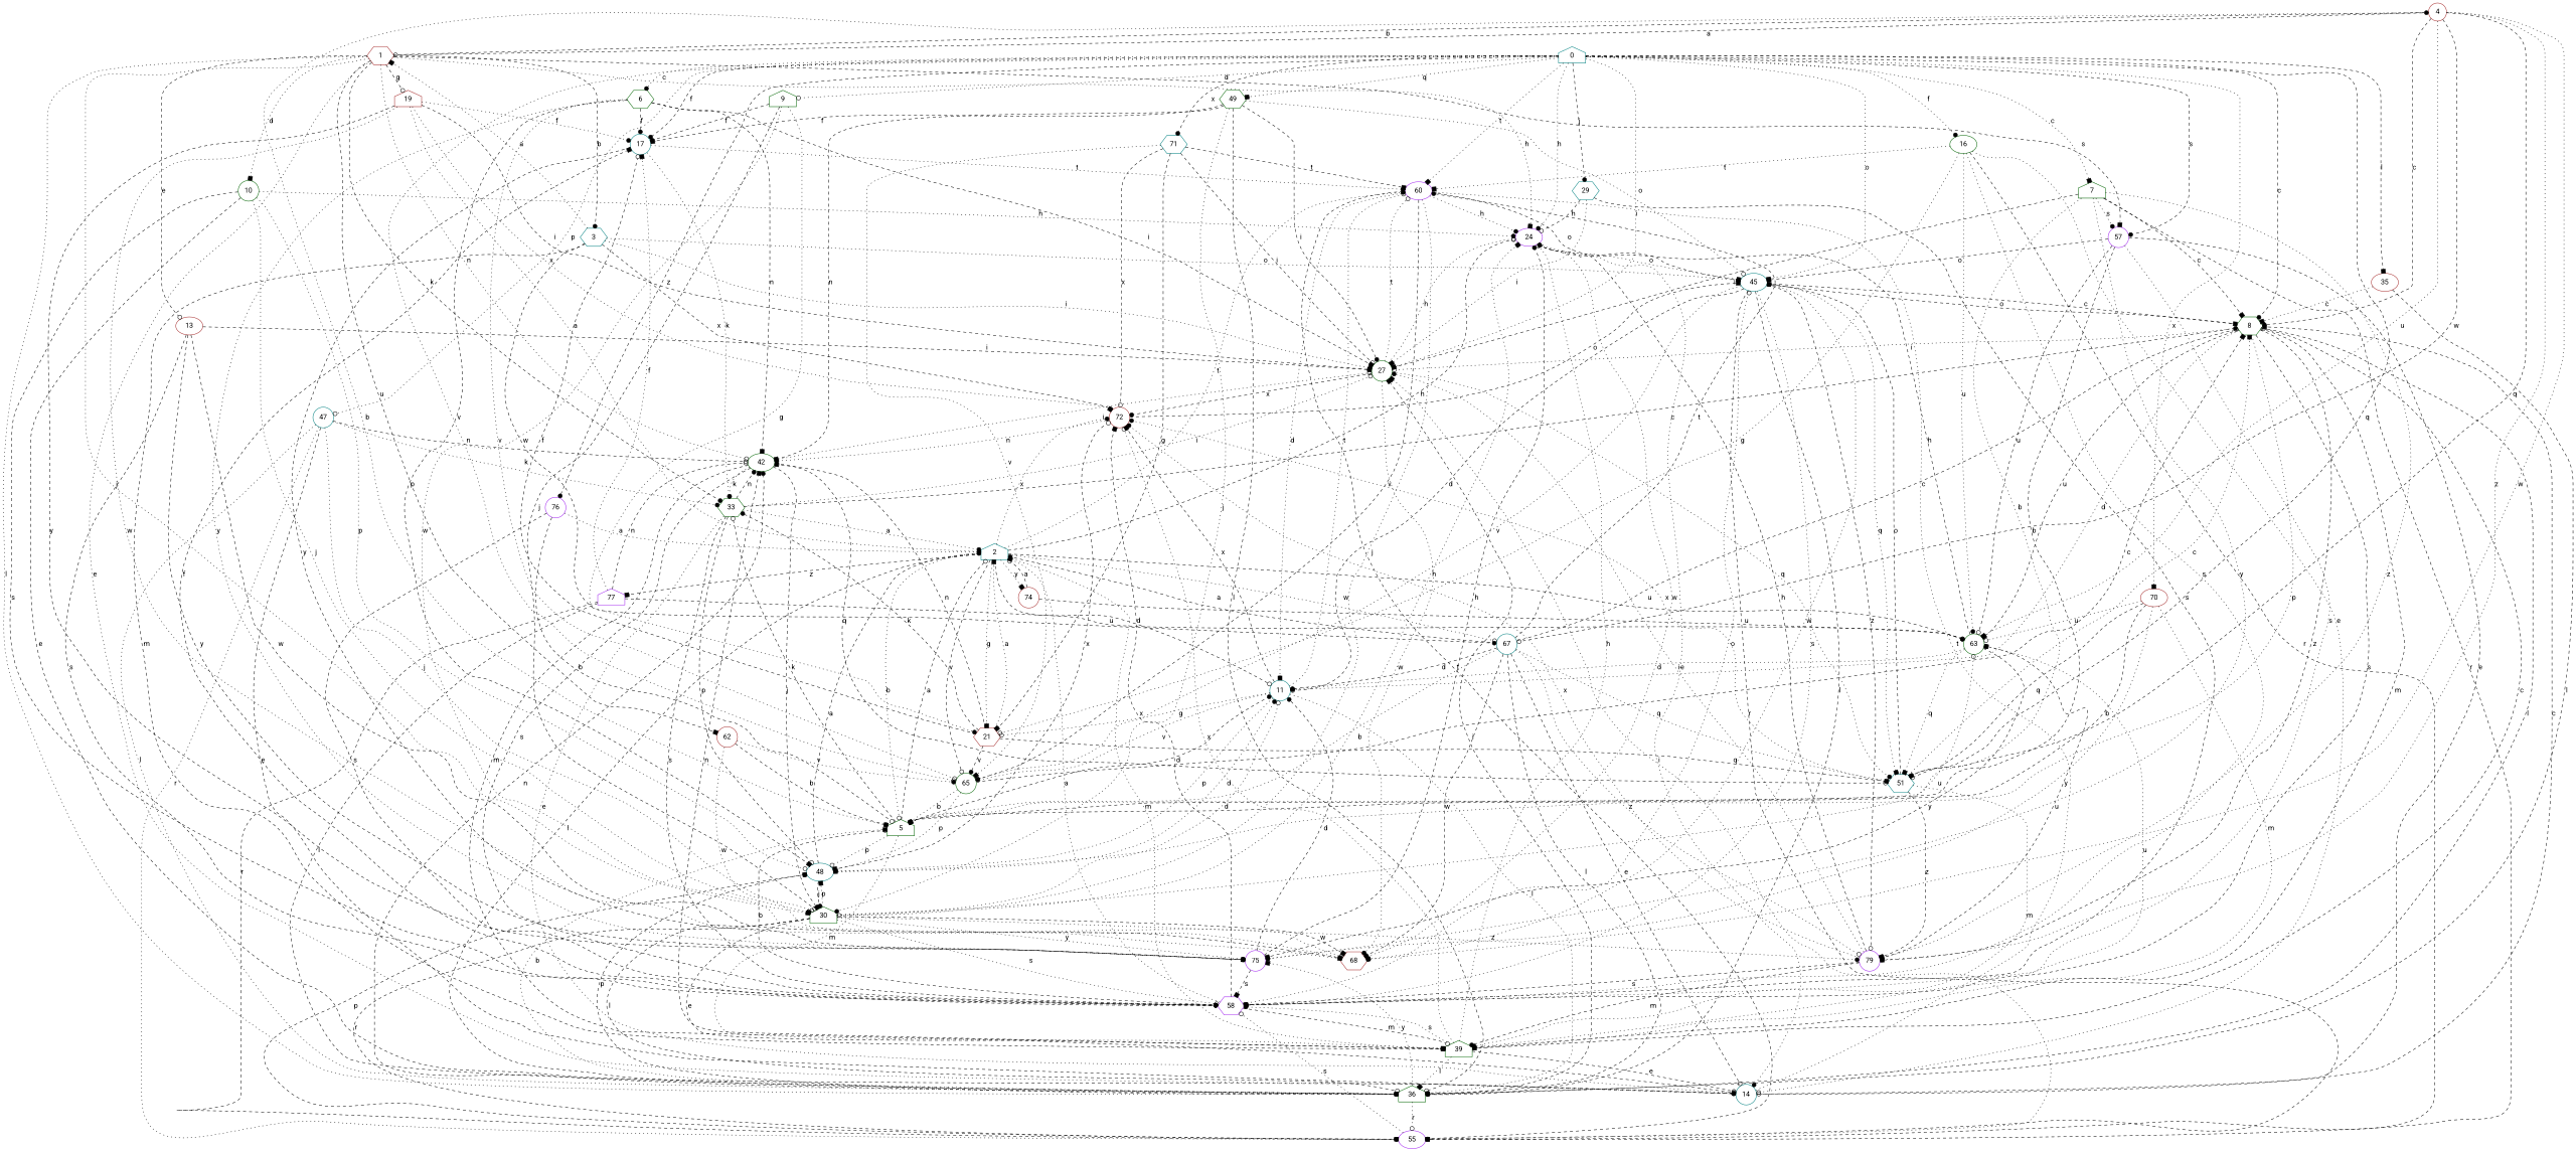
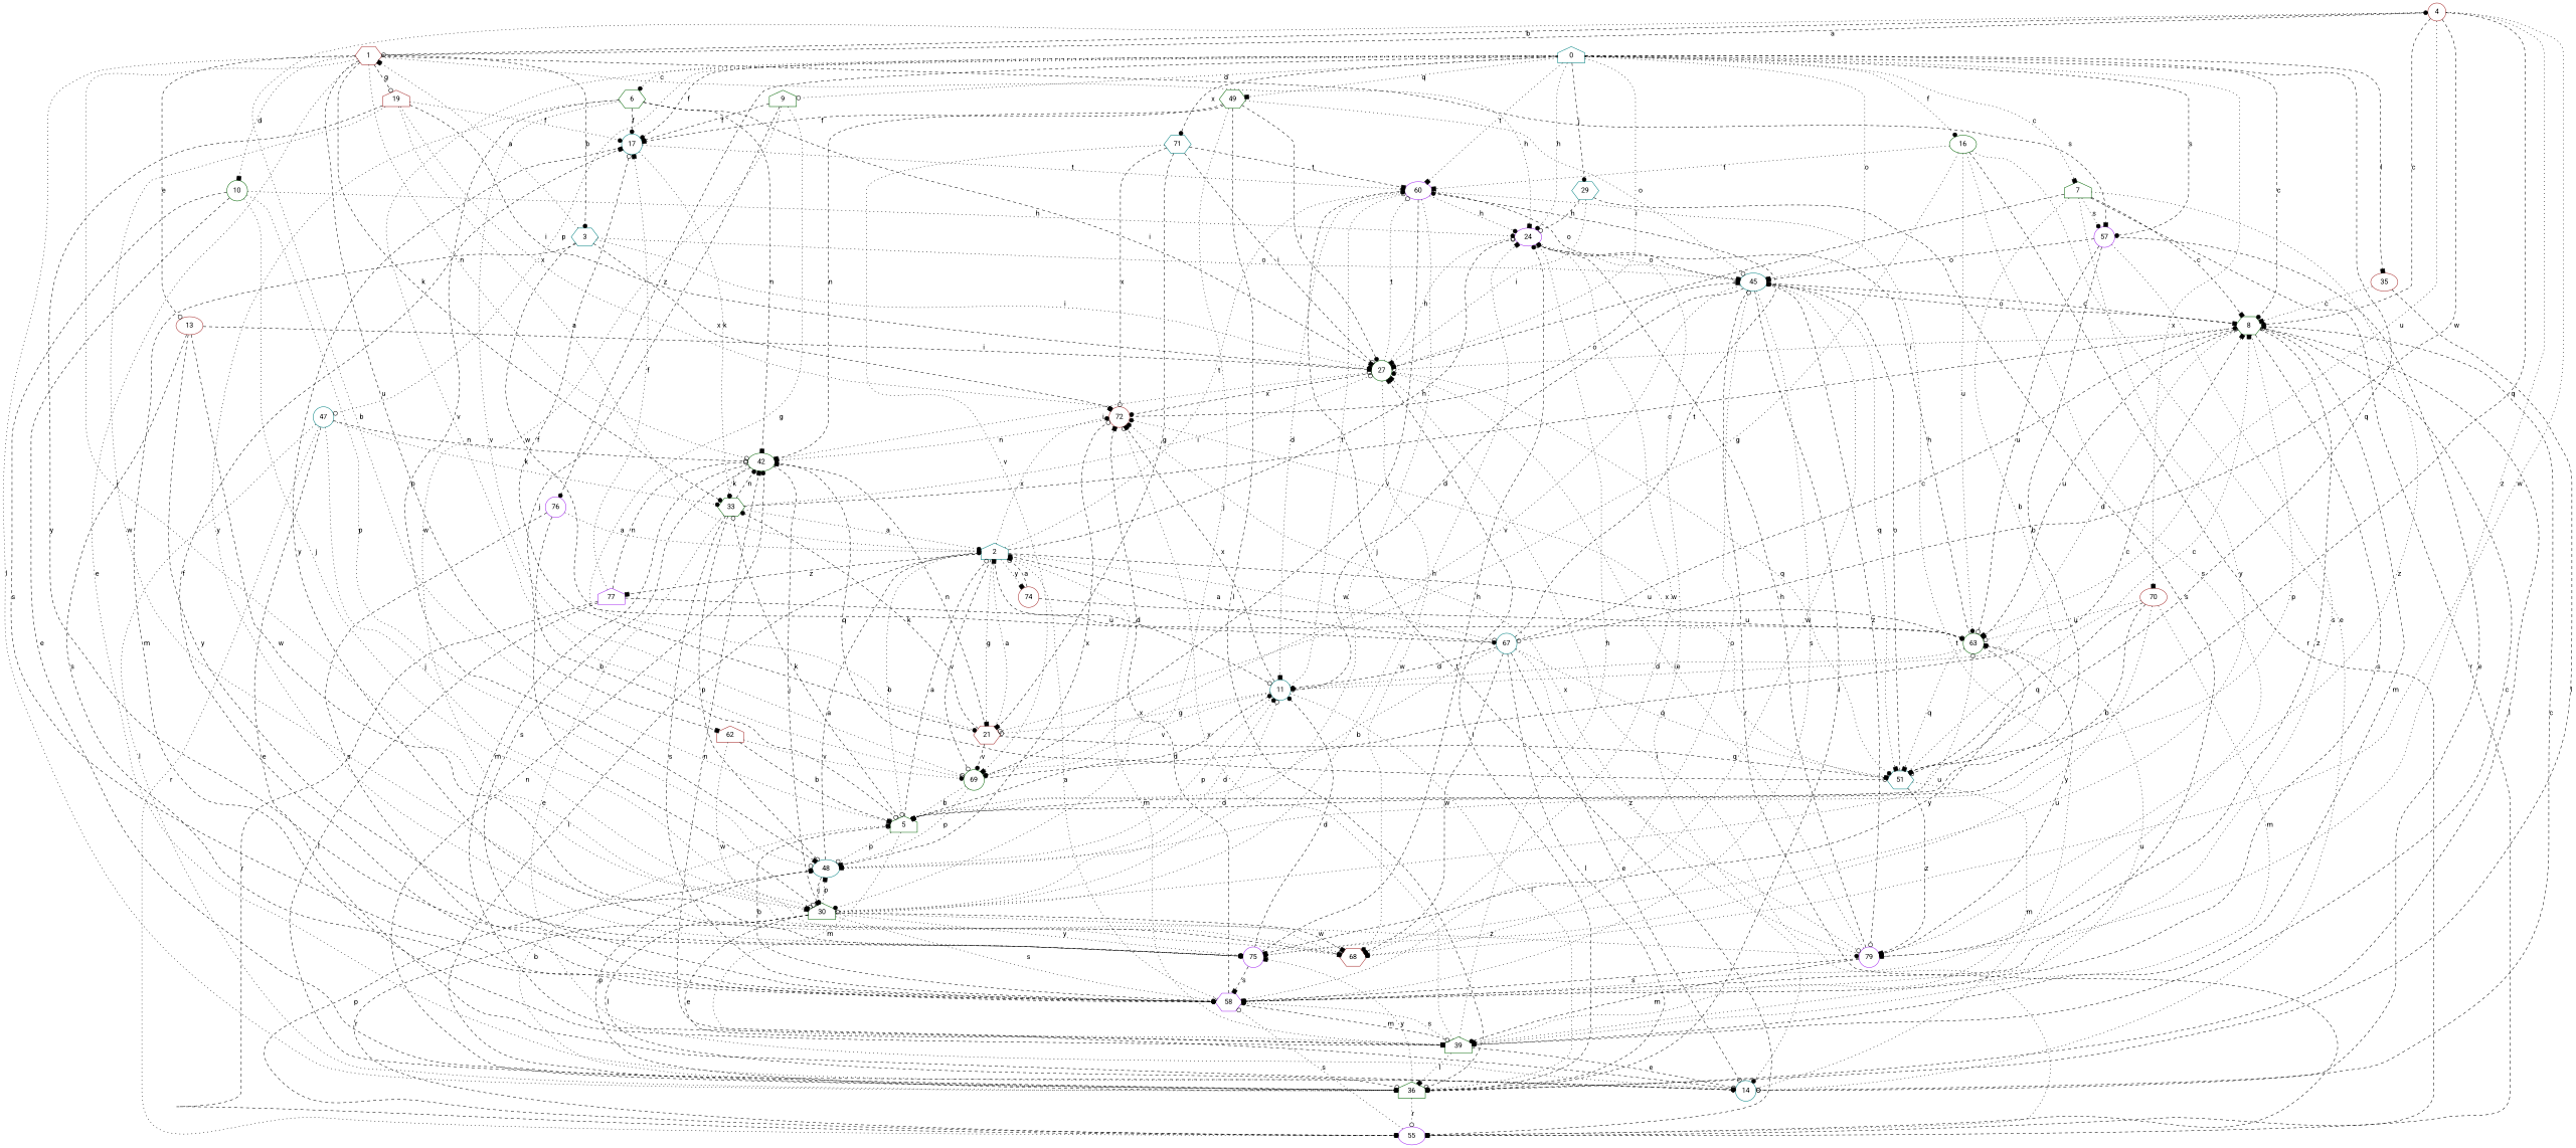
  strict digraph {
    fontname=Roboto
    node [color=darkgreen fontname=Roboto shape=circle]
    edge [arrowhead=dot fontname=Roboto style=dashed]
    0 [color=teal shape=house]
    6 [shape=hexagon]
    7 [shape=house]
    8 [shape=hexagon]
    9 [shape=house]
    16 [shape=ellipse]
    17 [color=teal]
    24 [color=purple shape=ellipse]
    27
    29 [color=teal shape=hexagon]
    35 [color=brown shape=ellipse]
    45 [color=teal shape=ellipse]
    47 [color=teal]
    49 [shape=hexagon]
    51 [color=teal shape=hexagon]
    57 [color=purple]
    60 [color=purple shape=ellipse]
-   65
+   65 [label=69]
    70 [color=brown shape=ellipse]
    71 [color=teal shape=hexagon]
    76 [color=purple]
    42 [shape=ellipse]
    48 [color=teal shape=ellipse]
    75 [color=purple]
    5 [shape=house]
    79 [color=purple]
    55 [color=purple shape=ellipse]
    36 [shape=house]
    11 [color=teal]
    39 [shape=house]
    63
    58 [color=purple shape=hexagon]
    30 [shape=house]
    21 [color=brown shape=hexagon]
    68 [color=brown shape=hexagon]
    14 [color=teal]
    33 [shape=hexagon]
    72 [color=brown]
    2 [color=teal shape=house]
    1 [color=brown shape=hexagon]
    3 [color=teal shape=hexagon]
    4 [color=brown]
    10
    13 [color=brown shape=ellipse]
    19 [color=brown shape=house]
-   62 [color=brown]
+   62 [color=brown shape=house]
    67 [color=teal]
    74 [color=brown]
    77 [color=purple shape=house]
    0 -> 6 [label=c style=dotted]
    0 -> 7 [arrowhead=box label=c style=dotted]
    0 -> 8 [label=c]
    0 -> 9 [arrowhead=odot label=d style=dotted]
    0 -> 16 [label=f style=dotted]
    0 -> 17 [label=f]
    0 -> 24 [label=h style=dotted]
    0 -> 27 [label=i style=dotted]
    0 -> 29 [label=j]
    0 -> 35 [arrowhead=box label=l]
    0 -> 45 [arrowhead=box label=o style=dotted]
    0 -> 47 [arrowhead=odot label=p style=dotted]
    0 -> 49 [arrowhead=box label=q style=dotted]
    0 -> 51 [arrowhead=box label=q]
    0 -> 57 [label=s]
    0 -> 60 [arrowhead=box label=t style=dotted]
    0 -> 65 [arrowhead=odot label=v style=dotted]
    0 -> 70 [arrowhead=box label=x style=dotted]
    0 -> 71 [label=x]
    0 -> 76 [label=z]
    6 -> 17 [label=f]
    6 -> 27 [arrowhead=box label=i]
    6 -> 65 [arrowhead=odot label=v style=dotted]
    6 -> 42 [arrowhead=box label=n]
    6 -> 48 [arrowhead=box label=p]
    6 -> 75 [arrowhead=box label=y style=dotted]
    7 -> 8 [arrowhead=box label=c]
    7 -> 27 [arrowhead=box label=i]
    7 -> 57 [label=s style=dotted]
    7 -> 75 [label=y style=dotted]
    7 -> 5 [label=b style=dotted]
    7 -> 79 [arrowhead=box label=z style=dotted]
    7 -> 55 [arrowhead=box label=r]
    8 -> 27 [arrowhead=odot label=i style=dotted]
    8 -> 45 [label=o]
    8 -> 48 [arrowhead=box label=p style=dotted]
    8 -> 79 [arrowhead=box label=z]
    8 -> 36 [arrowhead=odot label=l]
    8 -> 11 [label=d style=dotted]
    8 -> 39 [label=m]
    8 -> 63 [arrowhead=box label=u]
    8 -> 58 [label=s]
    9 -> 17 [label=f]
    9 -> 30 [arrowhead=odot label=j]
    9 -> 21 [label=g style=dotted]
    9 -> 68 [arrowhead=odot label=w style=dotted]
    16 -> 60 [arrowhead=box label=t style=dotted]
    16 -> 55 [arrowhead=box label=r]
    16 -> 63 [label=u style=dotted]
    16 -> 58 [arrowhead=box label=s style=dotted]
    16 -> 21 [arrowhead=odot label=g style=dotted]
    16 -> 14 [arrowhead=odot label=e style=dotted]
    17 -> 60 [label=t style=dotted]
    17 -> 75 [label=y]
    17 -> 33 [arrowhead=odot label=k style=dotted]
    24 -> 45 [arrowhead=box label=o style=dotted]
    24 -> 68 [label=w style=dotted]
    24 -> 14 [label=e style=dotted]
    27 -> 24 [arrowhead=odot label=h style=dotted]
    27 -> 51 [label=q style=dotted]
    27 -> 60 [arrowhead=odot label=t style=dotted]
    27 -> 68 [label=w style=dotted]
    27 -> 72 [label=x]
    29 -> 24 [arrowhead=odot label=h]
    29 -> 27 [arrowhead=box label=i style=dotted]
    29 -> 58 [label=s]
    35 -> 8 [arrowhead=box label=c style=dotted]
    35 -> 36 [arrowhead=box label=l]
    45 -> 8 [arrowhead=box label=c]
    45 -> 51 [arrowhead=box label=q style=dotted]
    45 -> 65 [arrowhead=odot label=v style=dotted]
    45 -> 79 [arrowhead=odot label=z]
    45 -> 55 [arrowhead=odot label=r]
    45 -> 36 [label=l]
    45 -> 11 [arrowhead=odot label=d]
    45 -> 58 [label=s style=dotted]
    45 -> 68 [arrowhead=box label=w style=dotted]
    47 -> 42 [arrowhead=odot label=n]
    47 -> 55 [arrowhead=box label=r style=dotted]
    47 -> 36 [arrowhead=box label=l style=dotted]
    47 -> 30 [arrowhead=odot label=j style=dotted]
    47 -> 14 [label=e]
    47 -> 33 [label=k style=dotted]
    49 -> 17 [arrowhead=box label=f]
    49 -> 27 [label=i]
    49 -> 45 [arrowhead=odot label=o style=dotted]
    49 -> 42 [arrowhead=box label=n]
    49 -> 36 [arrowhead=odot label=l]
    49 -> 30 [label=j style=dotted]
    51 -> 8 [arrowhead=box label=c style=dotted]
    51 -> 45 [arrowhead=box label=o]
    51 -> 79 [arrowhead=box label=z]
    51 -> 39 [label=m style=dotted]
    51 -> 72 [label=x style=dotted]
    57 -> 45 [arrowhead=box label=o]
    57 -> 5 [arrowhead=box label=b]
    57 -> 63 [arrowhead=odot label=u]
    57 -> 58 [arrowhead=odot label=s style=dotted]
    57 -> 14 [arrowhead=odot label=e]
    60 -> 24 [label=h style=dotted]
    60 -> 45 [arrowhead=odot label=o]
    60 -> 65 [label=v]
    60 -> 11 [arrowhead=box label=d style=dotted]
    60 -> 30 [arrowhead=odot label=j style=dotted]
    65 -> 8 [arrowhead=box label=c]
    65 -> 48 [arrowhead=box label=p style=dotted]
    65 -> 5 [arrowhead=odot label=b style=dotted]
    70 -> 51 [arrowhead=odot label=q]
    70 -> 75 [arrowhead=odot label=y style=dotted]
    70 -> 5 [label=b]
    70 -> 39 [arrowhead=box label=m style=dotted]
    70 -> 63 [arrowhead=odot label=u style=dotted]
    71 -> 27 [arrowhead=odot label=i]
    71 -> 60 [arrowhead=box label=t]
    71 -> 65 [arrowhead=box label=v style=dotted]
    71 -> 21 [arrowhead=box label=g]
    71 -> 72 [arrowhead=odot label=x]
    76 -> 5 [arrowhead=odot label=b]
    76 -> 58 [arrowhead=odot label=s]
    76 -> 2 [label=a style=dotted]
    42 -> 27 [arrowhead=odot label=i style=dotted]
    42 -> 51 [arrowhead=odot label=q]
    42 -> 39 [arrowhead=box label=m]
    42 -> 58 [label=s]
    42 -> 30 [arrowhead=box label=j]
    42 -> 33 [label=k style=dotted]
    48 -> 11 [label=d style=dotted]
    48 -> 30 [label=j]
    48 -> 72 [arrowhead=odot label=x]
    48 -> 2 [label=a]
    75 -> 24 [label=h]
    75 -> 11 [label=d]
    75 -> 58 [arrowhead=box label=s]
    5 -> 48 [arrowhead=odot label=p style=dotted]
    5 -> 11 [label=d]
    5 -> 39 [arrowhead=box label=m style=dotted]
    5 -> 33 [arrowhead=odot label=k]
    5 -> 2 [arrowhead=odot label=a]
    79 -> 24 [label=h]
    79 -> 27 [label=i style=dotted]
    79 -> 39 [label=m]
    79 -> 63 [arrowhead=box label=u]
    79 -> 58 [arrowhead=box label=s]
    79 -> 72 [label=x style=dotted]
    55 -> 27 [arrowhead=box label=i style=dotted]
    55 -> 60 [arrowhead=odot label=t]
    55 -> 48 [label=p]
    55 -> 58 [arrowhead=odot label=s style=dotted]
    36 -> 27 [arrowhead=box label=i]
    36 -> 42 [label=n]
    36 -> 48 [arrowhead=box label=p]
    36 -> 75 [arrowhead=box label=y style=dotted]
    36 -> 5 [arrowhead=box label=b style=dotted]
    36 -> 55 [arrowhead=odot label=r style=dotted]
    11 -> 60 [arrowhead=odot label=t style=dotted]
    11 -> 65 [arrowhead=odot label=v style=dotted]
    11 -> 48 [label=p style=dotted]
    11 -> 36 [arrowhead=odot label=l style=dotted]
    11 -> 21 [arrowhead=odot label=g style=dotted]
    11 -> 72 [arrowhead=box label=x]
    39 -> 8 [arrowhead=odot label=c]
    39 -> 24 [arrowhead=odot label=h style=dotted]
    39 -> 42 [arrowhead=box label=n]
    39 -> 36 [arrowhead=box label=l style=dotted]
    39 -> 63 [label=u style=dotted]
    39 -> 58 [label=s style=dotted]
    39 -> 14 [arrowhead=odot label=e]
    39 -> 72 [arrowhead=odot label=x style=dotted]
    63 -> 24 [label=h]
    63 -> 51 [arrowhead=box label=q style=dotted]
    63 -> 75 [arrowhead=box label=y]
    63 -> 11 [arrowhead=odot label=d style=dotted]
    58 -> 17 [arrowhead=box label=f]
    58 -> 45 [arrowhead=odot label=o style=dotted]
    58 -> 5 [arrowhead=odot label=b]
    58 -> 39 [arrowhead=odot label=m]
    58 -> 72 [arrowhead=box label=x]
    58 -> 2 [arrowhead=box label=a style=dotted]
    30 -> 24 [arrowhead=box label=h style=dotted]
    30 -> 48 [arrowhead=box label=p style=dotted]
    30 -> 75 [label=y style=dotted]
    30 -> 79 [label=z style=dotted]
    30 -> 55 [label=r]
    30 -> 36 [arrowhead=odot label=l]
    30 -> 11 [arrowhead=odot label=d style=dotted]
    30 -> 63 [arrowhead=odot label=u style=dotted]
    30 -> 58 [arrowhead=odot label=s style=dotted]
    30 -> 68 [arrowhead=box label=w]
    30 -> 14 [arrowhead=odot label=e]
    21 -> 17 [arrowhead=odot label=f]
    21 -> 51 [arrowhead=box label=q]
    21 -> 65 [label=v]
    21 -> 42 [arrowhead=box label=n]
    21 -> 33 [label=k]
    21 -> 2 [arrowhead=box label=a style=dotted]
    14 -> 8 [arrowhead=box label=c]
    14 -> 60 [arrowhead=odot label=t style=dotted]
    33 -> 8 [label=c]
    33 -> 27 [arrowhead=odot label=i style=dotted]
    33 -> 42 [label=n]
    33 -> 48 [arrowhead=odot label=p]
    33 -> 58 [label=s]
    33 -> 14 [label=e style=dotted]
    33 -> 2 [label=a style=dotted]
    72 -> 45 [arrowhead=box label=o]
    72 -> 42 [label=n style=dotted]
    2 -> 24 [arrowhead=odot label=h]
    2 -> 60 [label=t style=dotted]
    2 -> 65 [arrowhead=odot label=v]
    2 -> 5 [arrowhead=odot label=b style=dotted]
    2 -> 36 [arrowhead=odot label=l]
    2 -> 11 [arrowhead=odot label=d]
    2 -> 39 [label=m style=dotted]
    2 -> 63 [label=u]
    2 -> 21 [arrowhead=box label=g style=dotted]
    2 -> 72 [label=x style=dotted]
    2 -> 67 [arrowhead=odot label=w style=dotted]
    2 -> 74 [arrowhead=box label=y style=dotted]
    2 -> 77 [arrowhead=box label=z]
    1 -> 24 [arrowhead=box label=h style=dotted]
    1 -> 57 [arrowhead=box label=s]
    1 -> 42 [arrowhead=odot label=n style=dotted]
    1 -> 36 [arrowhead=odot label=l style=dotted]
    1 -> 30 [arrowhead=box label=j style=dotted]
    1 -> 14 [label=e style=dotted]
    1 -> 33 [label=k]
    1 -> 3 [label=b]
    1 -> 4 [label=b]
    1 -> 10 [arrowhead=box label=d style=dotted]
    1 -> 13 [arrowhead=odot label=e]
    1 -> 19 [arrowhead=odot label=g]
    1 -> 62 [arrowhead=box label=u]
    3 -> 27 [label=i style=dotted]
    3 -> 45 [label=o style=dotted]
    3 -> 39 [arrowhead=box label=m]
    3 -> 72 [arrowhead=box label=x]
    3 -> 1 [arrowhead=box label=a style=dotted]
    3 -> 67 [label=w]
    4 -> 8 [label=c]
    4 -> 51 [arrowhead=odot label=q]
    4 -> 5 [arrowhead=box label=b style=dotted]
    4 -> 79 [arrowhead=odot label=z style=dotted]
    4 -> 63 [arrowhead=box label=u style=dotted]
    4 -> 68 [label=w style=dotted]
    4 -> 1 [arrowhead=odot label=a]
    4 -> 67 [arrowhead=odot label=w]
    10 -> 24 [label=h style=dotted]
    10 -> 48 [arrowhead=odot label=p style=dotted]
    10 -> 58 [label=s]
    10 -> 30 [arrowhead=box label=j style=dotted]
    10 -> 14 [arrowhead=odot label=e]
    13 -> 27 [arrowhead=box label=i]
    13 -> 75 [label=y]
    13 -> 58 [arrowhead=odot label=s]
    13 -> 68 [label=w]
    19 -> 17 [label=f style=dotted]
    19 -> 27 [arrowhead=odot label=i]
    19 -> 75 [arrowhead=odot label=y]
    19 -> 68 [arrowhead=box label=w style=dotted]
    19 -> 72 [label=x style=dotted]
    19 -> 2 [arrowhead=odot label=a style=dotted]
    62 -> 65 [label=v style=dotted]
    62 -> 5 [arrowhead=odot label=b]
    62 -> 68 [arrowhead=odot label=w style=dotted]
    67 -> 8 [arrowhead=odot label=c]
    67 -> 51 [arrowhead=odot label=q style=dotted]
    67 -> 60 [label=t]
    67 -> 5 [arrowhead=box label=b style=dotted]
    67 -> 79 [arrowhead=odot label=z style=dotted]
    67 -> 36 [label=l]
    67 -> 11 [label=d]
    67 -> 68 [label=w]
    67 -> 14 [arrowhead=odot label=e]
    67 -> 2 [label=a]
    74 -> 63 [arrowhead=odot label=u]
    74 -> 2 [arrowhead=odot label=a]
    77 -> 17 [arrowhead=box label=f style=dotted]
    77 -> 42 [arrowhead=odot label=n]
    77 -> 55 [arrowhead=odot label=r]
    77 -> 36 [label=l]
    77 -> 63 [arrowhead=odot label=u]
  }
